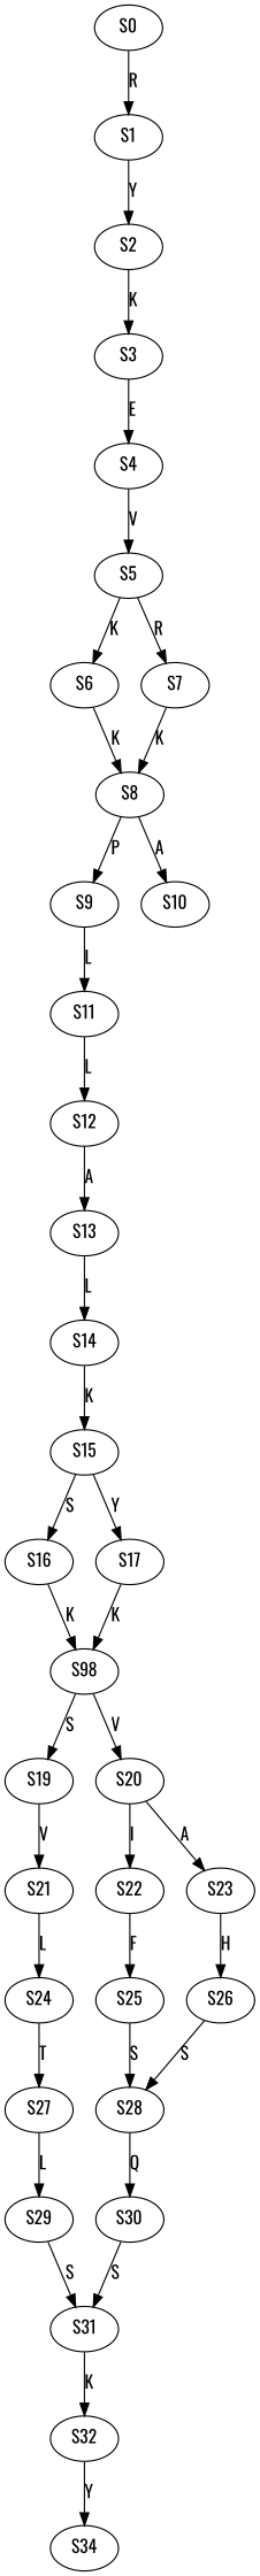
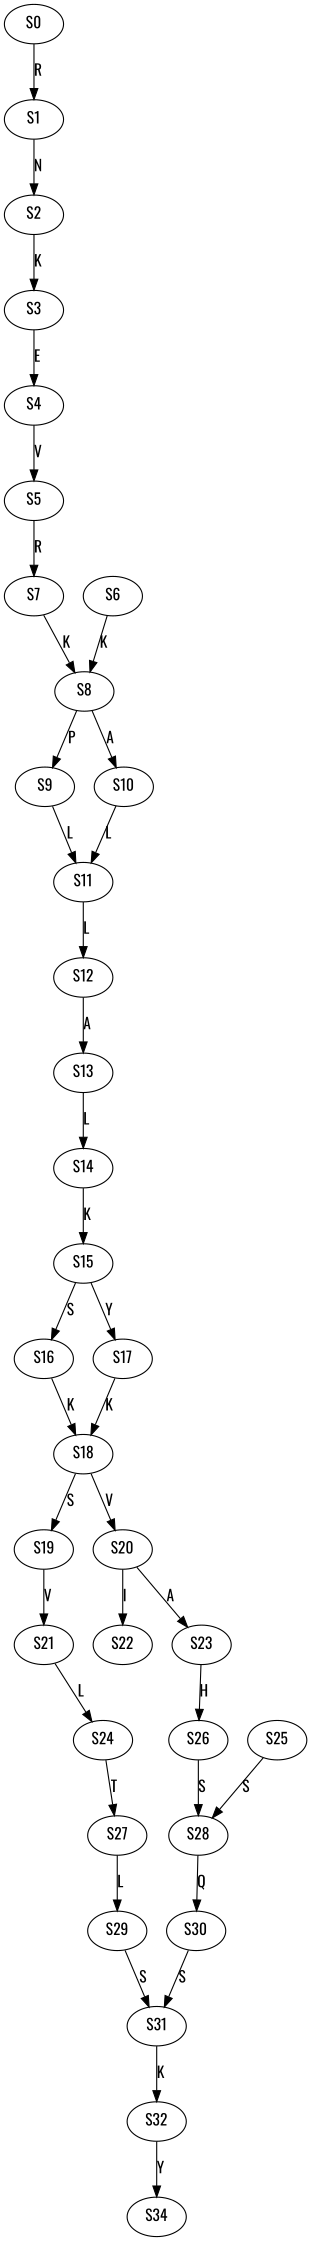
  strict digraph {
    fontname=Oswald
    node [fontname=Oswald]
    edge [fontname=Oswald]
    S0
    S1
    S2
    S3
    S4
    S5
    S6
    S7
    S8
    S9
    S10
    S11
    S12
    S13
    S14
    S15
    S16
    S17
-   S18 [label=S98]
+   S18
    S19
    S20
    S21
    S22
    S23
    S24
    S25
    S26
    S27
    S28
    S29
    S30
    S31
    S32
    S34
    S0 -> S1 [label=R]
-   S1 -> S2 [label=Y]
+   S1 -> S2 [label=N]
    S2 -> S3 [label=K]
    S3 -> S4 [label=E]
    S4 -> S5 [label=V]
-   S5 -> S6 [label=K]
    S5 -> S7 [label=R]
    S6 -> S8 [label=K]
    S7 -> S8 [label=K]
    S8 -> S9 [label=P]
    S8 -> S10 [label=A]
    S9 -> S11 [label=L]
+   S10 -> S11 [label=L]
    S11 -> S12 [label=L]
    S12 -> S13 [label=A]
    S13 -> S14 [label=L]
    S14 -> S15 [label=K]
    S15 -> S16 [label=S]
    S15 -> S17 [label=Y]
    S16 -> S18 [label=K]
    S17 -> S18 [label=K]
    S18 -> S19 [label=S]
    S18 -> S20 [label=V]
    S19 -> S21 [label=V]
    S20 -> S22 [label=I]
    S20 -> S23 [label=A]
    S21 -> S24 [label=L]
-   S22 -> S25 [label=F]
    S23 -> S26 [label=H]
    S24 -> S27 [label=T]
    S25 -> S28 [label=S]
    S26 -> S28 [label=S]
    S27 -> S29 [label=L]
    S28 -> S30 [label=Q]
    S29 -> S31 [label=S]
    S30 -> S31 [label=S]
    S31 -> S32 [label=K]
    S32 -> S34 [label=Y]
  }
